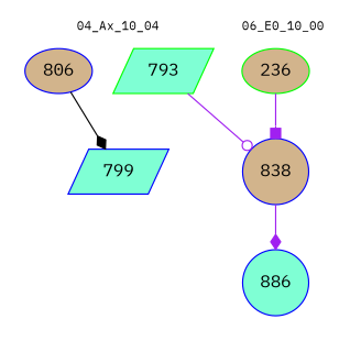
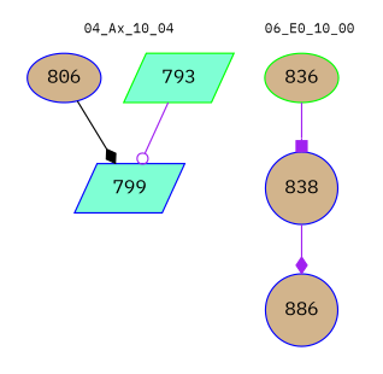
  digraph {
    fontname="IBM Plex Mono"
    node [color=blue fillcolor=tan fontname="IBM Plex Mono" shape=parallelogram style=filled]
    edge [arrowhead=diamond color=purple fontname="IBM Plex Mono"]
    n1 [color=green fillcolor=aquamarine label=793]
    n2 [fillcolor=aquamarine label=799]
    n3 [label=806 shape=ellipse]
-   n4 [color=green label=236 shape=ellipse]
+   n4 [color=green label=836 shape=ellipse]
    n5 [label=838 shape=circle]
-   n6 [fillcolor=aquamarine label=886 shape=circle]
+   n6 [label=886 shape=circle]
    subgraph cluster_1 {
      color=white
      fontsize=10
      label="04_Ax_10_04"
      n1
      n2
      n3
    }
    subgraph cluster_2 {
      color=white
      fontsize=10
      label="06_E0_10_00"
      n4
      n5
      n6
    }
-   n1 -> n5 [arrowhead=odot]
+   n1 -> n2 [arrowhead=odot]
    n3 -> n2 [color=black]
    n4 -> n5 [arrowhead=box]
    n5 -> n6
  }
